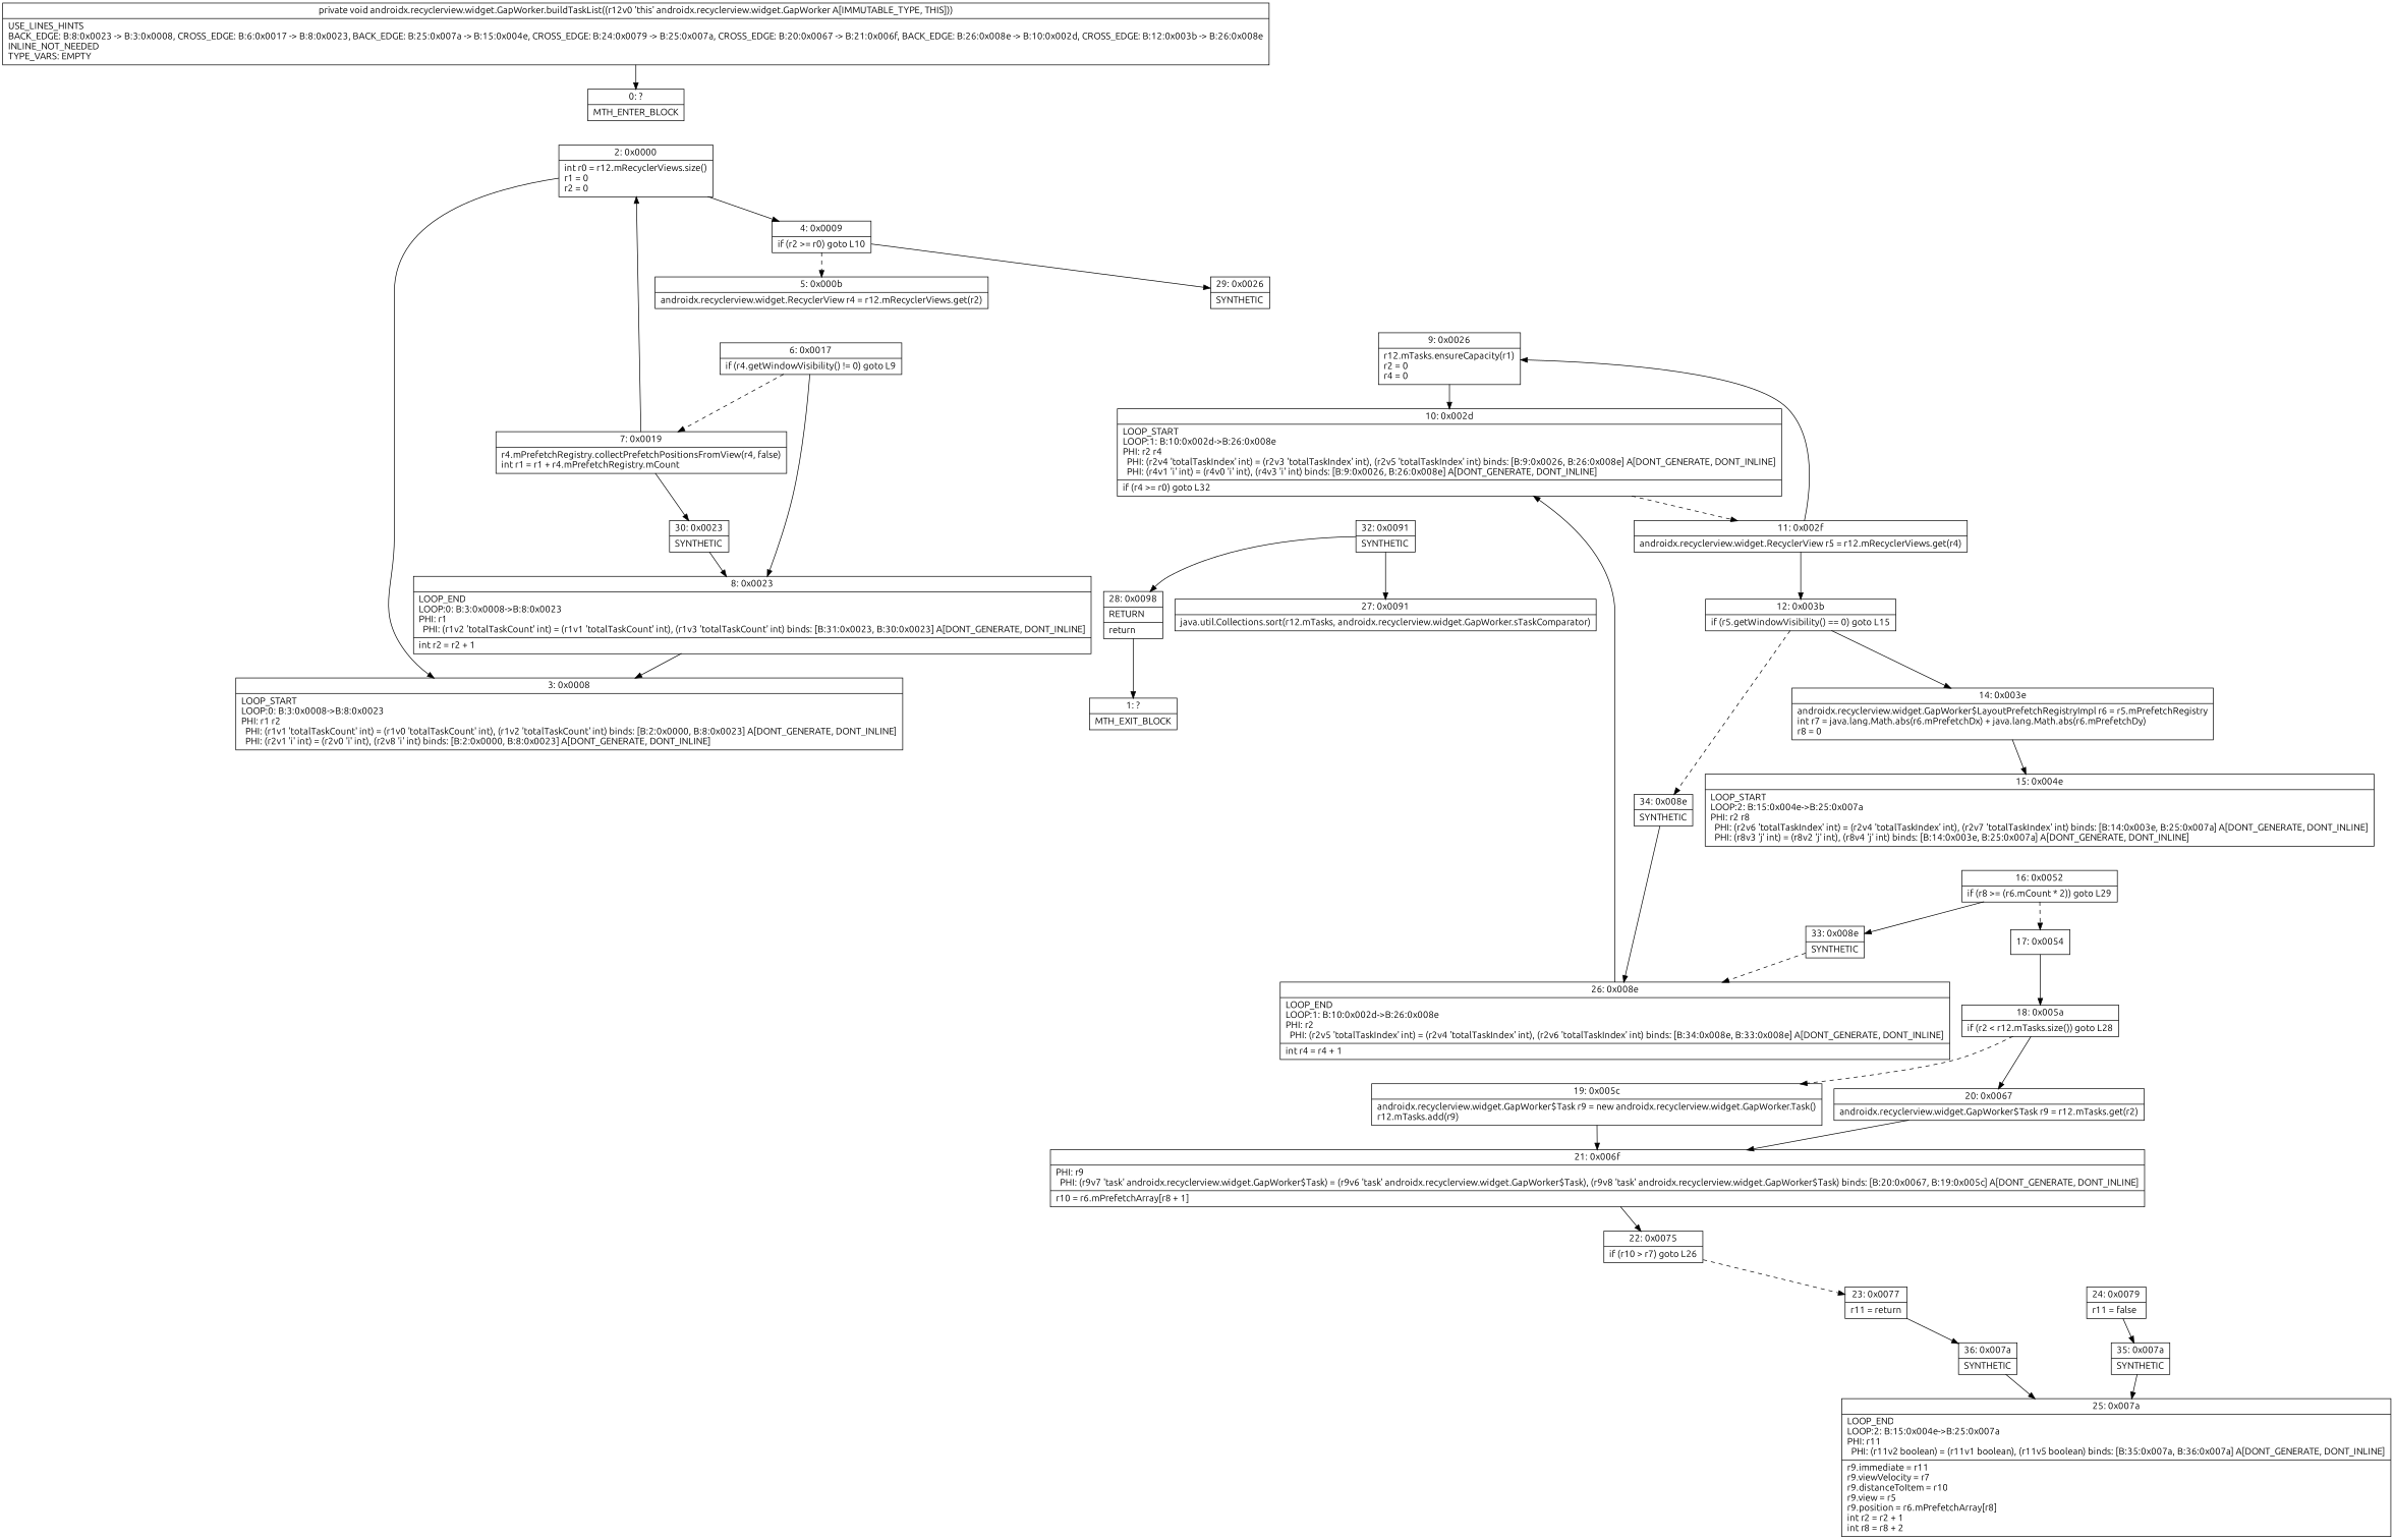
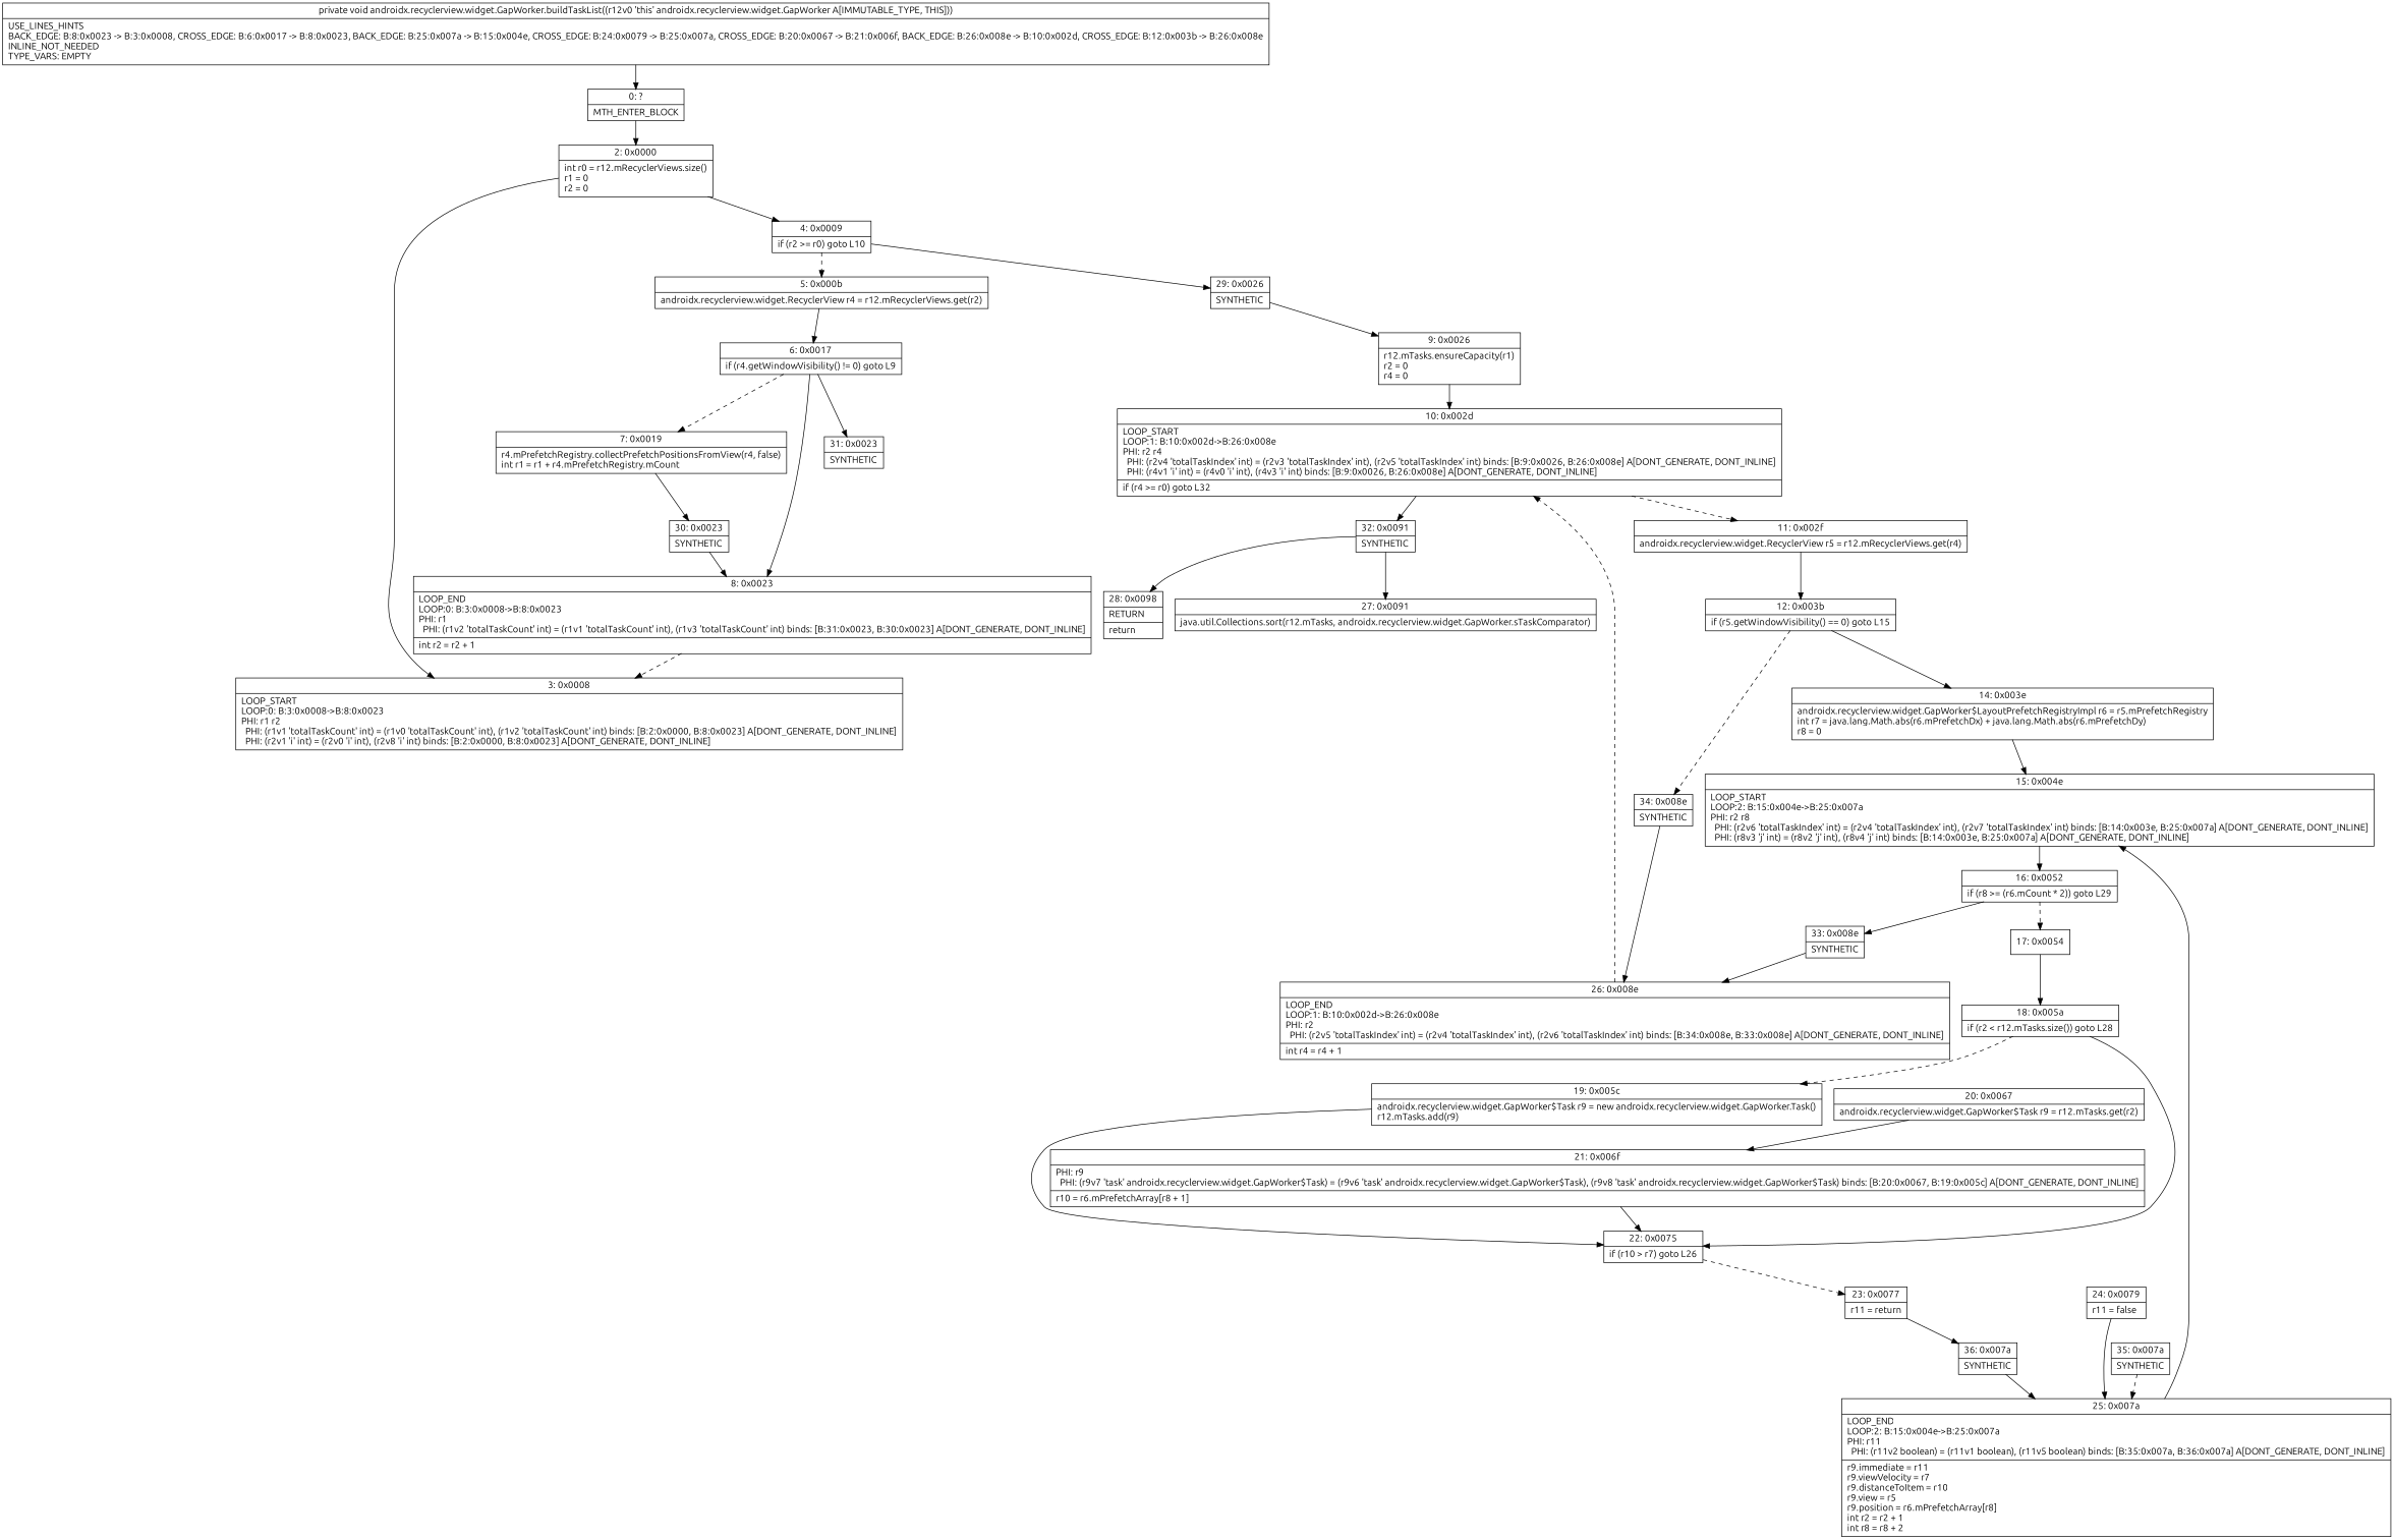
  digraph {
    fontname=Ubuntu
    node [fontname=Ubuntu shape=record]
    edge [fontname=Ubuntu]
    n1 [label="{0\:\ ?|MTH_ENTER_BLOCK\l}"]
    n2 [label="{2\:\ 0x0000|int r0 = r12.mRecyclerViews.size()\lr1 = 0\lr2 = 0\l}"]
    n3 [label="{3\:\ 0x0008|LOOP_START\lLOOP:0: B:3:0x0008\-\>B:8:0x0023\lPHI: r1 r2 \l  PHI: (r1v1 'totalTaskCount' int) = (r1v0 'totalTaskCount' int), (r1v2 'totalTaskCount' int) binds: [B:2:0x0000, B:8:0x0023] A[DONT_GENERATE, DONT_INLINE]\l  PHI: (r2v1 'i' int) = (r2v0 'i' int), (r2v8 'i' int) binds: [B:2:0x0000, B:8:0x0023] A[DONT_GENERATE, DONT_INLINE]\l}"]
    n4 [label="{4\:\ 0x0009|if (r2 \>= r0) goto L10\l}"]
    n5 [label="{5\:\ 0x000b|androidx.recyclerview.widget.RecyclerView r4 = r12.mRecyclerViews.get(r2)\l}"]
    n6 [label="{29\:\ 0x0026|SYNTHETIC\l}"]
    n7 [label="{6\:\ 0x0017|if (r4.getWindowVisibility() != 0) goto L9\l}"]
    n8 [label="{9\:\ 0x0026|r12.mTasks.ensureCapacity(r1)\lr2 = 0\lr4 = 0\l}"]
    n9 [label="{7\:\ 0x0019|r4.mPrefetchRegistry.collectPrefetchPositionsFromView(r4, false)\lint r1 = r1 + r4.mPrefetchRegistry.mCount\l}"]
+   n10 [label="{31\:\ 0x0023|SYNTHETIC\l}"]
    n11 [label="{8\:\ 0x0023|LOOP_END\lLOOP:0: B:3:0x0008\-\>B:8:0x0023\lPHI: r1 \l  PHI: (r1v2 'totalTaskCount' int) = (r1v1 'totalTaskCount' int), (r1v3 'totalTaskCount' int) binds: [B:31:0x0023, B:30:0x0023] A[DONT_GENERATE, DONT_INLINE]\l|int r2 = r2 + 1\l}"]
    n12 [label="{30\:\ 0x0023|SYNTHETIC\l}"]
    n13 [label="{10\:\ 0x002d|LOOP_START\lLOOP:1: B:10:0x002d\-\>B:26:0x008e\lPHI: r2 r4 \l  PHI: (r2v4 'totalTaskIndex' int) = (r2v3 'totalTaskIndex' int), (r2v5 'totalTaskIndex' int) binds: [B:9:0x0026, B:26:0x008e] A[DONT_GENERATE, DONT_INLINE]\l  PHI: (r4v1 'i' int) = (r4v0 'i' int), (r4v3 'i' int) binds: [B:9:0x0026, B:26:0x008e] A[DONT_GENERATE, DONT_INLINE]\l|if (r4 \>= r0) goto L32\l}"]
    n14 [label="{11\:\ 0x002f|androidx.recyclerview.widget.RecyclerView r5 = r12.mRecyclerViews.get(r4)\l}"]
    n15 [label="{32\:\ 0x0091|SYNTHETIC\l}"]
    n16 [label="{12\:\ 0x003b|if (r5.getWindowVisibility() == 0) goto L15\l}"]
    n17 [label="{27\:\ 0x0091|java.util.Collections.sort(r12.mTasks, androidx.recyclerview.widget.GapWorker.sTaskComparator)\l}"]
    n18 [label="{28\:\ 0x0098|RETURN\l|return\l}"]
    n19 [label="{14\:\ 0x003e|androidx.recyclerview.widget.GapWorker$LayoutPrefetchRegistryImpl r6 = r5.mPrefetchRegistry\lint r7 = java.lang.Math.abs(r6.mPrefetchDx) + java.lang.Math.abs(r6.mPrefetchDy)\lr8 = 0\l}"]
    n20 [label="{34\:\ 0x008e|SYNTHETIC\l}"]
    n21 [label="{15\:\ 0x004e|LOOP_START\lLOOP:2: B:15:0x004e\-\>B:25:0x007a\lPHI: r2 r8 \l  PHI: (r2v6 'totalTaskIndex' int) = (r2v4 'totalTaskIndex' int), (r2v7 'totalTaskIndex' int) binds: [B:14:0x003e, B:25:0x007a] A[DONT_GENERATE, DONT_INLINE]\l  PHI: (r8v3 'j' int) = (r8v2 'j' int), (r8v4 'j' int) binds: [B:14:0x003e, B:25:0x007a] A[DONT_GENERATE, DONT_INLINE]\l}"]
    n22 [label="{26\:\ 0x008e|LOOP_END\lLOOP:1: B:10:0x002d\-\>B:26:0x008e\lPHI: r2 \l  PHI: (r2v5 'totalTaskIndex' int) = (r2v4 'totalTaskIndex' int), (r2v6 'totalTaskIndex' int) binds: [B:34:0x008e, B:33:0x008e] A[DONT_GENERATE, DONT_INLINE]\l|int r4 = r4 + 1\l}"]
    n23 [label="{16\:\ 0x0052|if (r8 \>= (r6.mCount * 2)) goto L29\l}"]
    n24 [label="{17\:\ 0x0054}"]
    n25 [label="{33\:\ 0x008e|SYNTHETIC\l}"]
    n26 [label="{18\:\ 0x005a|if (r2 \< r12.mTasks.size()) goto L28\l}"]
    n27 [label="{19\:\ 0x005c|androidx.recyclerview.widget.GapWorker$Task r9 = new androidx.recyclerview.widget.GapWorker.Task()\lr12.mTasks.add(r9)\l}"]
    n28 [label="{20\:\ 0x0067|androidx.recyclerview.widget.GapWorker$Task r9 = r12.mTasks.get(r2)\l}"]
    n29 [label="{21\:\ 0x006f|PHI: r9 \l  PHI: (r9v7 'task' androidx.recyclerview.widget.GapWorker$Task) = (r9v6 'task' androidx.recyclerview.widget.GapWorker$Task), (r9v8 'task' androidx.recyclerview.widget.GapWorker$Task) binds: [B:20:0x0067, B:19:0x005c] A[DONT_GENERATE, DONT_INLINE]\l|r10 = r6.mPrefetchArray[r8 + 1]\l}"]
    n30 [label="{22\:\ 0x0075|if (r10 \> r7) goto L26\l}"]
    n31 [label="{23\:\ 0x0077|r11 = return\l}"]
    n32 [label="{36\:\ 0x007a|SYNTHETIC\l}"]
    n33 [label="{24\:\ 0x0079|r11 = false\l}"]
    n34 [label="{35\:\ 0x007a|SYNTHETIC\l}"]
    n35 [label="{25\:\ 0x007a|LOOP_END\lLOOP:2: B:15:0x004e\-\>B:25:0x007a\lPHI: r11 \l  PHI: (r11v2 boolean) = (r11v1 boolean), (r11v5 boolean) binds: [B:35:0x007a, B:36:0x007a] A[DONT_GENERATE, DONT_INLINE]\l|r9.immediate = r11\lr9.viewVelocity = r7\lr9.distanceToItem = r10\lr9.view = r5\lr9.position = r6.mPrefetchArray[r8]\lint r2 = r2 + 1\lint r8 = r8 + 2\l}"]
-   n36 [label="{1\:\ ?|MTH_EXIT_BLOCK\l}"]
    n37 [label="{private void androidx.recyclerview.widget.GapWorker.buildTaskList((r12v0 'this' androidx.recyclerview.widget.GapWorker A[IMMUTABLE_TYPE, THIS]))  | USE_LINES_HINTS\lBACK_EDGE: B:8:0x0023 \-\> B:3:0x0008, CROSS_EDGE: B:6:0x0017 \-\> B:8:0x0023, BACK_EDGE: B:25:0x007a \-\> B:15:0x004e, CROSS_EDGE: B:24:0x0079 \-\> B:25:0x007a, CROSS_EDGE: B:20:0x0067 \-\> B:21:0x006f, BACK_EDGE: B:26:0x008e \-\> B:10:0x002d, CROSS_EDGE: B:12:0x003b \-\> B:26:0x008e\lINLINE_NOT_NEEDED\lTYPE_VARS: EMPTY\l}"]
-   n9 -> n2
+   n1 -> n2
    n2 -> n3
    n2 -> n4
    n4 -> n5 [style=dashed]
    n4 -> n6
-   n14 -> n8
+   n5 -> n7
+   n6 -> n8
    n7 -> n9 [style=dashed]
+   n7 -> n10
    n7 -> n11
    n8 -> n13
    n9 -> n12
-   n11 -> n3
+   n11 -> n3 [style=dashed]
    n12 -> n11
    n13 -> n14 [style=dashed]
+   n13 -> n15
    n14 -> n16
    n15 -> n17
    n15 -> n18
    n16 -> n19
    n16 -> n20 [style=dashed]
-   n18 -> n36
    n19 -> n21
    n20 -> n22
-   n22 -> n13
+   n21 -> n23
+   n22 -> n13 [style=dashed]
    n23 -> n24 [style=dashed]
    n23 -> n25
    n24 -> n26
-   n25 -> n22 [style=dashed]
+   n25 -> n22
    n26 -> n27 [style=dashed]
-   n26 -> n28
-   n27 -> n29
+   n26 -> n30
+   n27 -> n30
    n28 -> n29
    n29 -> n30
    n30 -> n31 [style=dashed]
    n31 -> n32
    n32 -> n35
-   n33 -> n34
-   n34 -> n35
+   n33 -> n35
+   n34 -> n35 [style=dashed]
+   n35 -> n21
    n37 -> n1
  }
